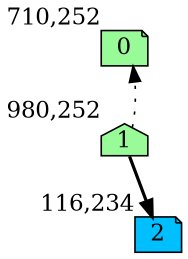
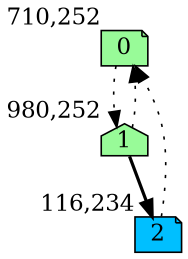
  digraph {
    bgcolor=white
    node [fillcolor=palegreen fixedsize=true shape=note style=filled]
    edge [style=dotted]
    0 [height=0.3 width=0.4 xlabel="710,252"]
    1 [height=0.3 shape=house width=0.4 xlabel="980,252"]
    2 [fillcolor=deepskyblue height=0.3 width=0.4 xlabel="116,234"]
+   0 -> 1
    1 -> 0
    1 -> 2 [style=bold]
+   2 -> 0
  }
